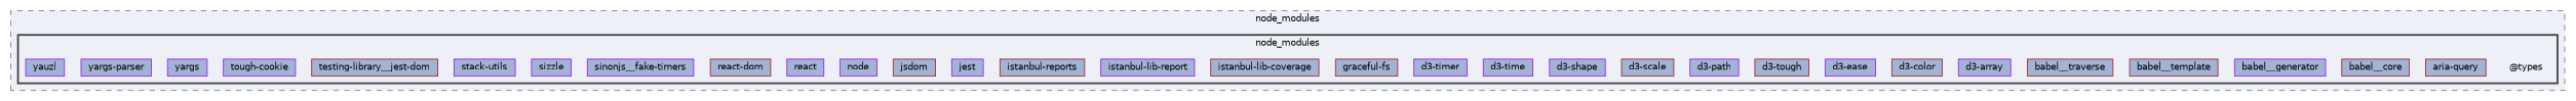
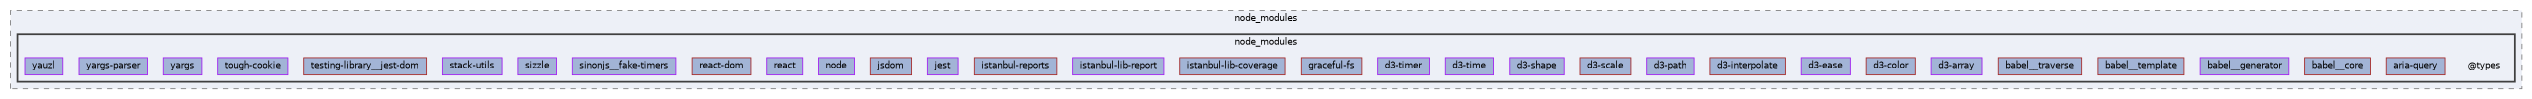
  digraph {
    compound=true
    node [fontname=Helvetica fontsize=10 shape=box color=purple fillcolor="#a2b4d6" style=filled]
    n1 [height=0.2 label="@types" shape=plaintext width=0.4 color=brown fillcolor="" style=""]
    n2 [color=brown height=0.2 label="aria-query" width=0.4]
    n3 [color=brown height=0.2 label=babel__core width=0.4]
    n4 [height=0.2 label=babel__generator width=0.4]
    n5 [color=brown height=0.2 label=babel__template width=0.4]
    n6 [color=brown height=0.2 label=babel__traverse width=0.4]
    n7 [height=0.2 label="d3-array" width=0.4]
    n8 [color=brown height=0.2 label="d3-color" width=0.4]
    n9 [height=0.2 label="d3-ease" width=0.4]
-   n10 [color=brown height=0.2 label="d3-tough" width=0.4]
+   n10 [color=brown height=0.2 label="d3-interpolate" width=0.4]
    n11 [height=0.2 label="d3-path" width=0.4]
    n12 [color=brown height=0.2 label="d3-scale" width=0.4]
    n13 [height=0.2 label="d3-shape" width=0.4]
    n14 [height=0.2 label="d3-time" width=0.4]
    n15 [height=0.2 label="d3-timer" width=0.4]
    n16 [color=brown height=0.2 label="graceful-fs" width=0.4]
    n17 [color=brown height=0.2 label="istanbul-lib-coverage" width=0.4]
    n18 [height=0.2 label="istanbul-lib-report" width=0.4]
    n19 [color=brown height=0.2 label="istanbul-reports" width=0.4]
    n20 [height=0.2 label=jest width=0.4]
    n21 [color=brown height=0.2 label=jsdom width=0.4]
    n22 [height=0.2 label="node" width=0.4]
    n23 [height=0.2 label=react width=0.4]
    n24 [color=brown height=0.2 label="react-dom" width=0.4]
    n25 [height=0.2 label="sinonjs__fake-timers" width=0.4]
    n26 [height=0.2 label=sizzle width=0.4]
    n27 [height=0.2 label="stack-utils" width=0.4]
    n28 [color=brown height=0.2 label="testing-library__jest-dom" width=0.4]
    n29 [height=0.2 label="tough-cookie" width=0.4]
    n30 [height=0.2 label=yargs width=0.4]
    n31 [height=0.2 label="yargs-parser" width=0.4]
    n32 [height=0.2 label=yauzl width=0.4]
    subgraph cluster_1 {
      bgcolor="#edf0f7"
      fontname=Helvetica
      fontsize=10
      label=node_modules
      pencolor=grey50
      style="filled,dashed"
      subgraph cluster_2 {
        bgcolor="#edf0f7"
        fontname=Helvetica
        fontsize=10
        pencolor=grey25
        style="filled,bold"
        n1
        n2
        n3
        n4
        n5
        n6
        n7
        n8
        n9
        n10
        n11
        n12
        n13
        n14
        n15
        n16
        n17
        n18
        n19
        n20
        n21
        n22
        n23
        n24
        n25
        n26
        n27
        n28
        n29
        n30
        n31
        n32
      }
    }
  }
